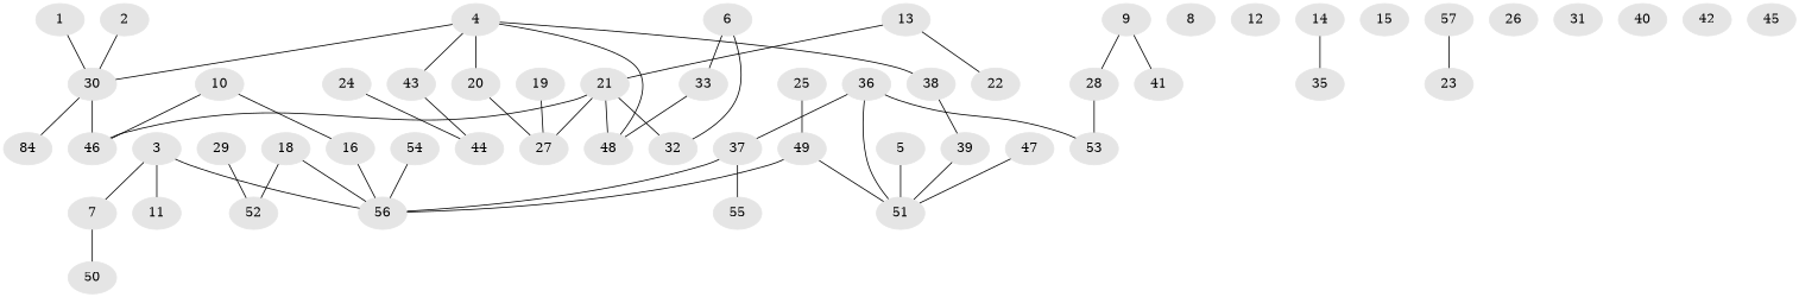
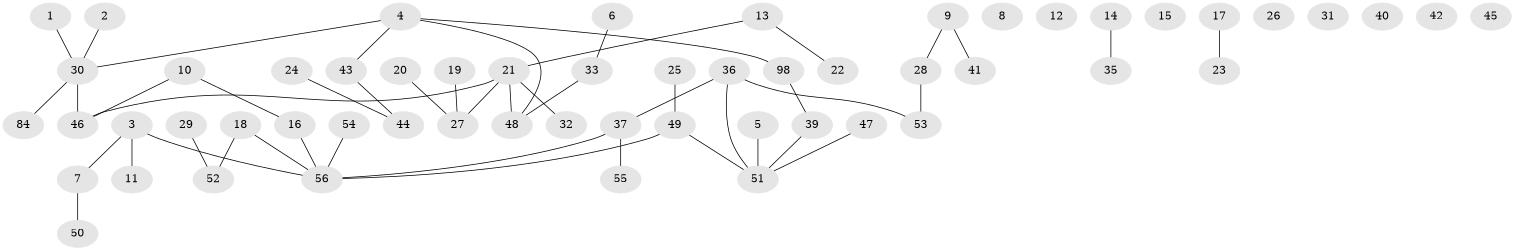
  graph {
    node [color=gray90 style=filled]
    1
    30
    46
    n4 [label=84]
    2
    3
    7
    11
    56
    50
    4
    20
-   38
+   38 [label=98]
    43
    48
    27
    39
    44
    5
    51
    6
    32
    33
    8
    9
    28
    41
    53
    10
    16
    12
    13
    21
    22
    14
    35
    15
-   17 [label=57]
+   17
    23
    18
    52
    19
    24
    25
    49
    26
    29
    31
    36
    37
    55
    40
    42
    45
    47
    54
    1 -- 30
    30 -- 46
    30 -- n4
    2 -- 30
    3 -- 7
    3 -- 11
    3 -- 56
    7 -- 50
    4 -- 30
-   4 -- 20
    4 -- 38
    4 -- 43
    4 -- 48
    20 -- 27
    38 -- 39
    43 -- 44
    39 -- 51
    5 -- 51
-   6 -- 32
    6 -- 33
    33 -- 48
    9 -- 28
    9 -- 41
    28 -- 53
    10 -- 46
    10 -- 16
    16 -- 56
    13 -- 21
    13 -- 22
    21 -- 46
    21 -- 48
    21 -- 27
    21 -- 32
    14 -- 35
    17 -- 23
    18 -- 56
    18 -- 52
    19 -- 27
    24 -- 44
    25 -- 49
    49 -- 56
    49 -- 51
    29 -- 52
    36 -- 51
    36 -- 53
    36 -- 37
    37 -- 56
    37 -- 55
    47 -- 51
    54 -- 56
  }
